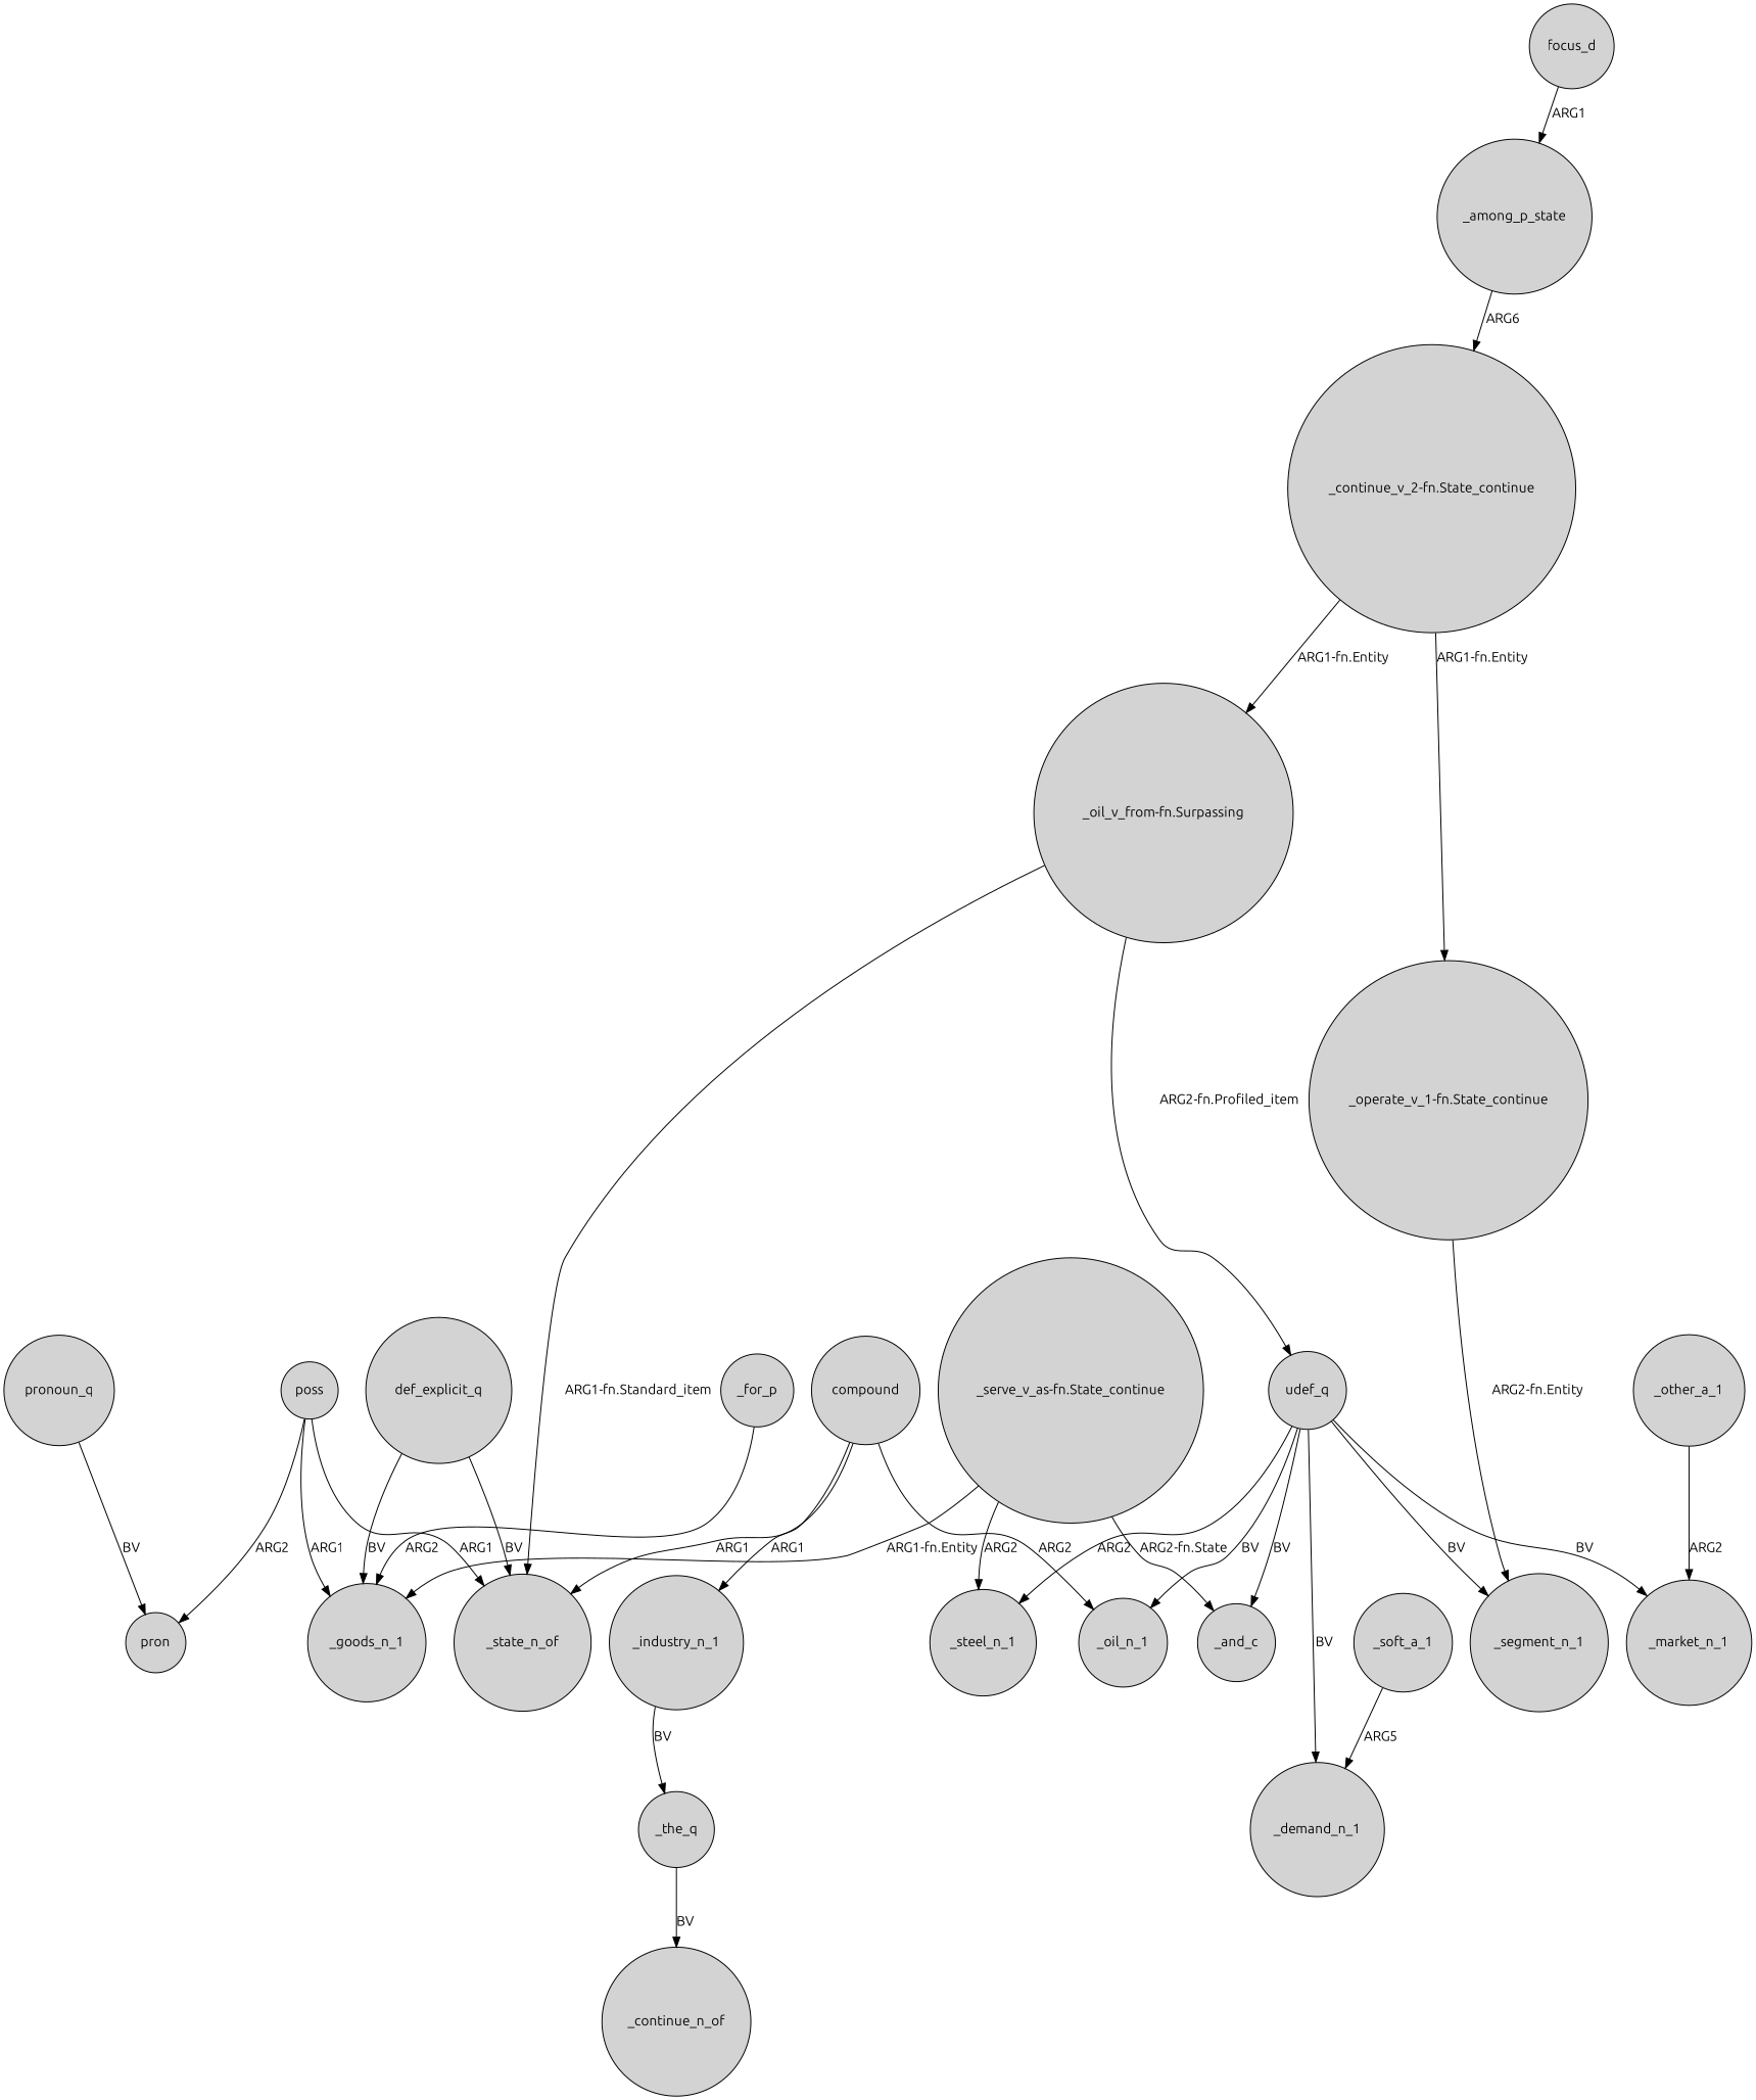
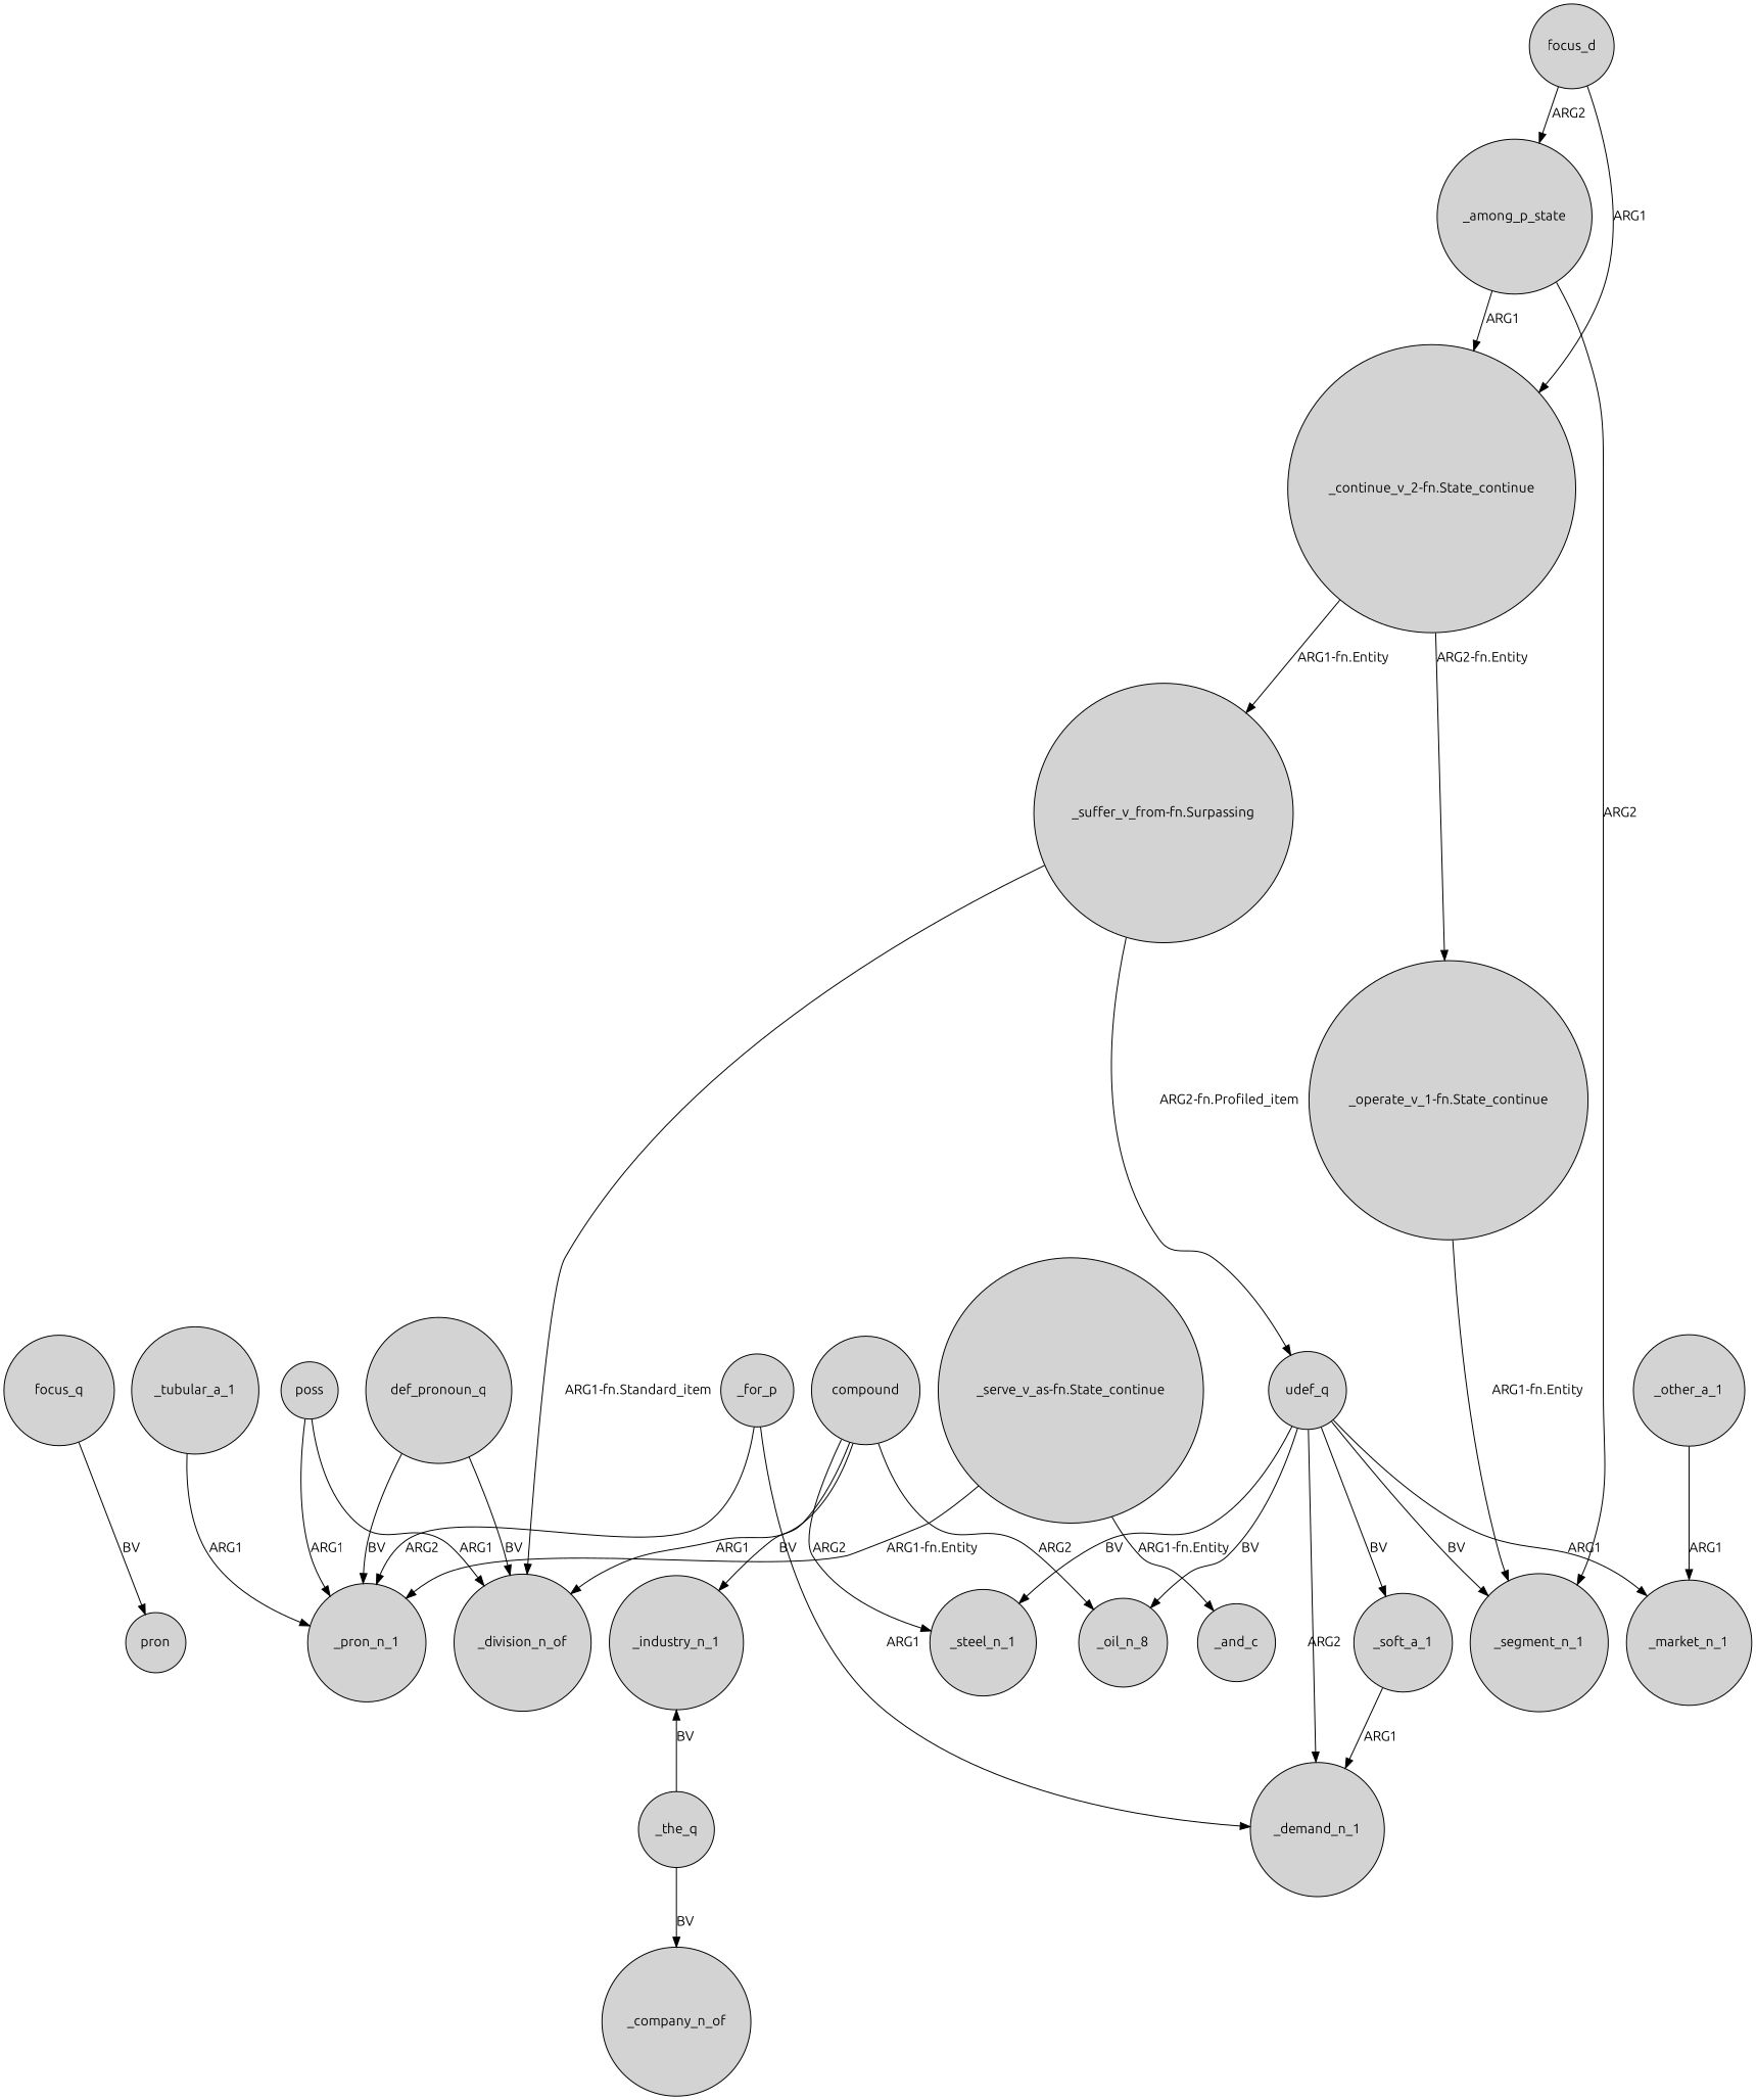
  digraph {
    fontname=Ubuntu
    node [fontname=Ubuntu shape=circle style=filled]
    edge [fontname=Ubuntu]
    _among_p_state
    _segment_n_1
    "_continue_v_2-fn.State_continue"
    "_operate_v_1-fn.State_continue"
-   "_suffer_v_from-fn.Surpassing" [label="_oil_v_from-fn.Surpassing"]
+   "_suffer_v_from-fn.Surpassing"
    _for_p
    _demand_n_1
-   _goods_n_1
+   _goods_n_1 [label=_pron_n_1]
    udef_q
    _market_n_1
-   _oil_n_1
+   _oil_n_1 [label=_oil_n_8]
    _and_c
    _steel_n_1
-   def_explicit_q
-   _division_n_of [label=_state_n_of]
+   def_explicit_q [label=def_pronoun_q]
+   _division_n_of
+   _tubular_a_1
    _other_a_1
    "_serve_v_as-fn.State_continue"
    _soft_a_1
    compound
    _industry_n_1
-   pronoun_q
+   pronoun_q [label=focus_q]
    pron
    poss
    focus_d
    _the_q
-   _company_n_of [label=_continue_n_of]
-   _among_p_state -> "_continue_v_2-fn.State_continue" [label=ARG6]
-   "_continue_v_2-fn.State_continue" -> "_operate_v_1-fn.State_continue" [label="ARG1-fn.Entity"]
+   _company_n_of
+   _among_p_state -> _segment_n_1 [label=ARG2]
+   _among_p_state -> "_continue_v_2-fn.State_continue" [label=ARG1]
+   "_continue_v_2-fn.State_continue" -> "_operate_v_1-fn.State_continue" [label="ARG2-fn.Entity"]
    "_continue_v_2-fn.State_continue" -> "_suffer_v_from-fn.Surpassing" [label="ARG1-fn.Entity"]
-   "_operate_v_1-fn.State_continue" -> _segment_n_1 [label="ARG2-fn.Entity"]
+   "_operate_v_1-fn.State_continue" -> _segment_n_1 [label="ARG1-fn.Entity"]
    "_suffer_v_from-fn.Surpassing" -> udef_q [label="ARG2-fn.Profiled_item"]
    "_suffer_v_from-fn.Surpassing" -> _division_n_of [label="ARG1-fn.Standard_item"]
+   _for_p -> _demand_n_1 [label=ARG1]
    _for_p -> _goods_n_1 [label=ARG2]
    udef_q -> _segment_n_1 [label=BV]
-   udef_q -> _demand_n_1 [label=BV]
-   udef_q -> _market_n_1 [label=BV]
+   udef_q -> _demand_n_1 [label=ARG2]
+   udef_q -> _market_n_1 [label=ARG1]
    udef_q -> _oil_n_1 [label=BV]
-   udef_q -> _and_c [label=BV]
-   udef_q -> _steel_n_1 [label=ARG2]
+   udef_q -> _soft_a_1 [label=BV]
+   udef_q -> _steel_n_1 [label=BV]
    def_explicit_q -> _goods_n_1 [label=BV]
    def_explicit_q -> _division_n_of [label=BV]
-   _other_a_1 -> _market_n_1 [label=ARG2]
+   _tubular_a_1 -> _goods_n_1 [label=ARG1]
+   _other_a_1 -> _market_n_1 [label=ARG1]
    "_serve_v_as-fn.State_continue" -> _goods_n_1 [label="ARG1-fn.Entity"]
-   "_serve_v_as-fn.State_continue" -> _and_c [label="ARG2-fn.State"]
-   _soft_a_1 -> _demand_n_1 [label=ARG5]
+   "_serve_v_as-fn.State_continue" -> _and_c [label="ARG1-fn.Entity"]
+   _soft_a_1 -> _demand_n_1 [label=ARG1]
    compound -> _oil_n_1 [label=ARG2]
-   "_serve_v_as-fn.State_continue" -> _steel_n_1 [label=ARG2]
+   compound -> _steel_n_1 [label=ARG2]
    compound -> _division_n_of [label=ARG1]
-   compound -> _industry_n_1 [label=ARG1]
+   compound -> _industry_n_1 [label=BV]
    pronoun_q -> pron [label=BV]
    poss -> _goods_n_1 [label=ARG1]
    poss -> _division_n_of [label=ARG1]
-   poss -> pron [label=ARG2]
-   focus_d -> _among_p_state [label=ARG1]
-   _industry_n_1 -> _the_q [label=BV]
+   focus_d -> _among_p_state [label=ARG2]
+   focus_d -> "_continue_v_2-fn.State_continue" [label=ARG1]
+   _the_q -> _industry_n_1 [label=BV]
    _the_q -> _company_n_of [label=BV]
  }
